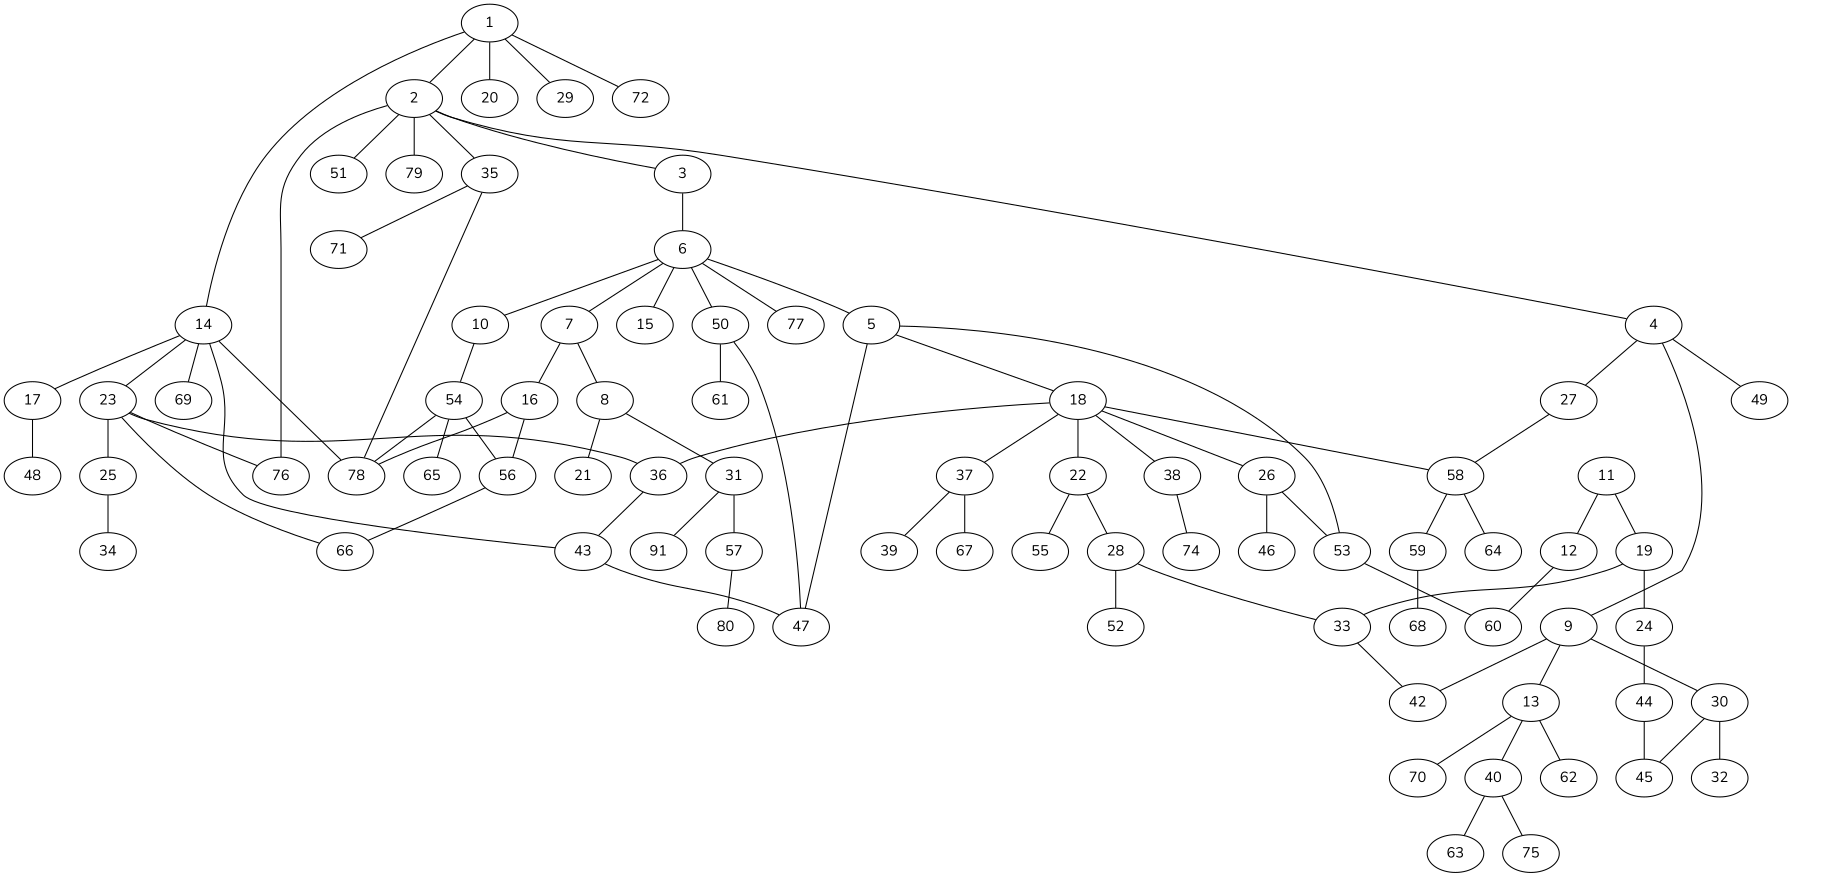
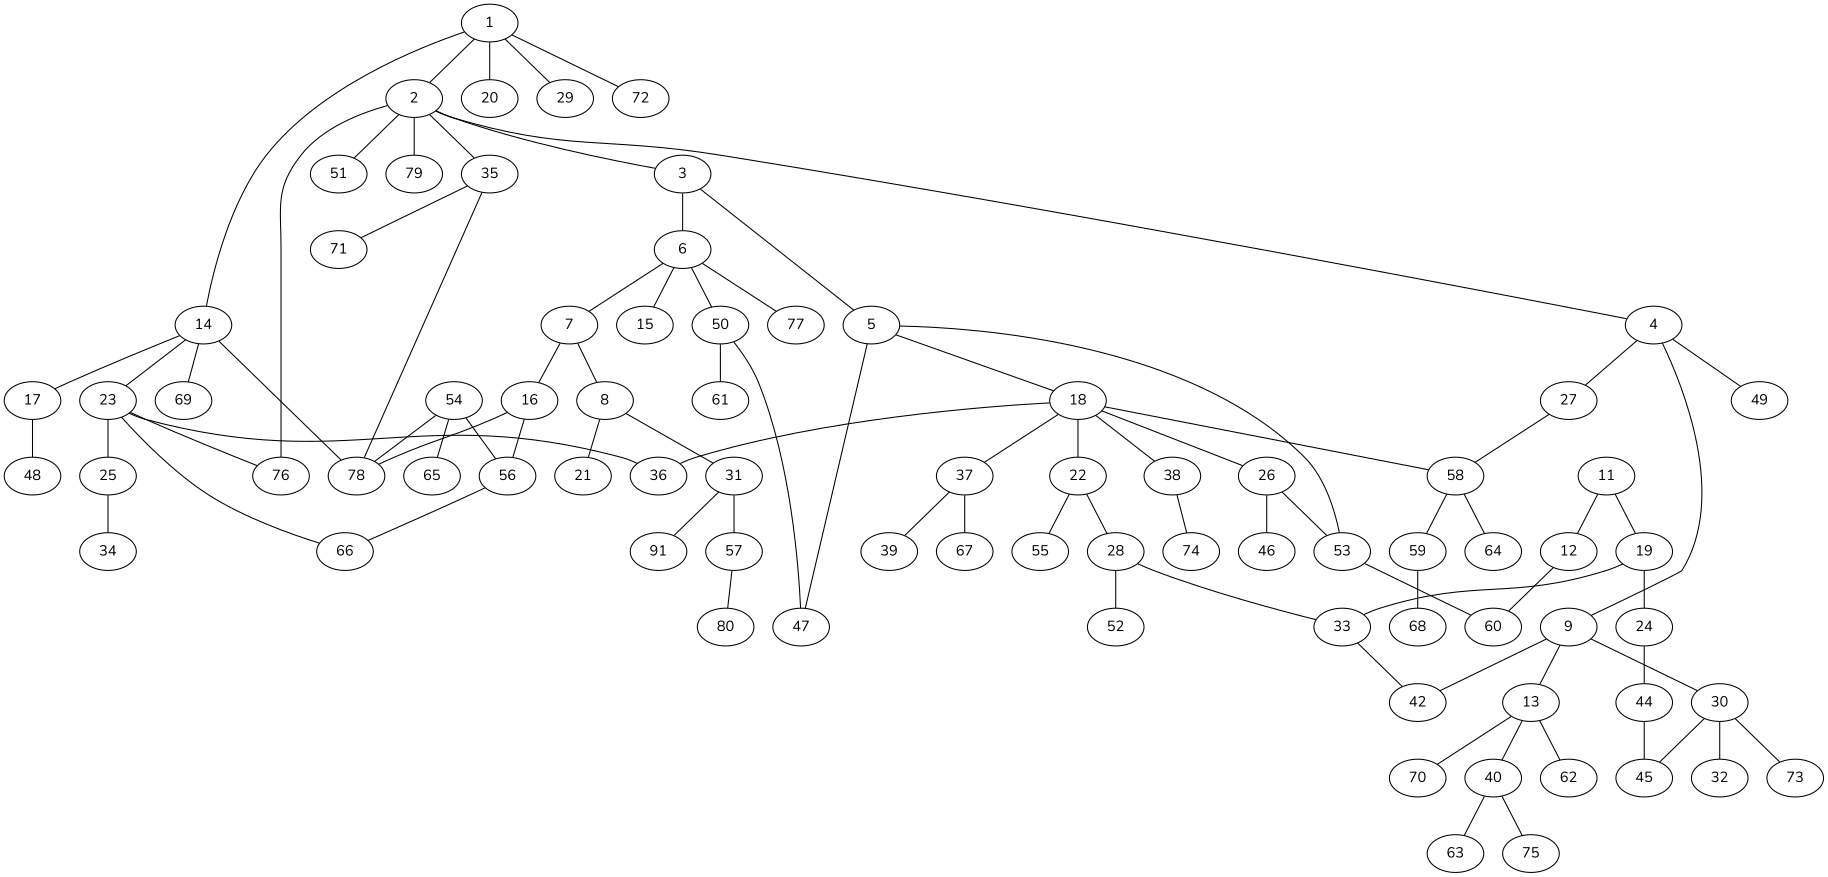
  graph {
    fontname=Nunito
    node [fontname=Nunito]
    edge [fontname=Nunito]
    1
    2
    14
    20
    29
    72
    3
    4
    35
    51
    76
    79
    17
    23
-   43
    69
    78
    5
    6
    9
    27
    49
    71
    48
    36
    25
    66
    47
    18
    53
    7
-   10
    15
    50
    77
    13
    30
    42
    11
    12
    19
    58
    22
    26
    37
    38
    60
    8
    16
    54
    61
    40
    62
    70
    32
    45
+   73
    24
    33
    59
    64
    28
    55
    46
    39
    67
    74
    21
    31
    56
    65
    n72 [label=91]
    57
    80
    63
    75
    44
    34
    52
    68
    1 -- 2
    1 -- 14
    1 -- 20
    1 -- 29
    1 -- 72
    2 -- 3
    2 -- 4
    2 -- 35
    2 -- 51
    2 -- 76
    2 -- 79
    14 -- 17
    14 -- 23
-   14 -- 43
    14 -- 69
    14 -- 78
-   6 -- 5
+   3 -- 5
    3 -- 6
    4 -- 9
    4 -- 27
    4 -- 49
    35 -- 78
    35 -- 71
    17 -- 48
    23 -- 76
    23 -- 36
    23 -- 25
    23 -- 66
-   43 -- 47
    5 -- 47
    5 -- 18
    5 -- 53
    6 -- 7
-   6 -- 10
    6 -- 15
    6 -- 50
    6 -- 77
    9 -- 13
    9 -- 30
    9 -- 42
    27 -- 58
-   36 -- 43
    25 -- 34
    18 -- 36
    18 -- 58
    18 -- 22
    18 -- 26
    18 -- 37
    18 -- 38
    53 -- 60
    7 -- 8
    7 -- 16
-   10 -- 54
    50 -- 47
    50 -- 61
    13 -- 40
    13 -- 62
    13 -- 70
    30 -- 32
    30 -- 45
+   30 -- 73
    11 -- 12
    11 -- 19
    12 -- 60
    19 -- 24
    19 -- 33
    58 -- 59
    58 -- 64
    22 -- 28
    22 -- 55
    26 -- 53
    26 -- 46
    37 -- 39
    37 -- 67
    38 -- 74
    8 -- 21
    8 -- 31
    16 -- 78
    16 -- 56
    54 -- 78
    54 -- 56
    54 -- 65
    40 -- 63
    40 -- 75
    24 -- 44
    33 -- 42
    59 -- 68
    28 -- 33
    28 -- 52
    31 -- n72
    31 -- 57
    56 -- 66
    57 -- 80
    44 -- 45
  }
